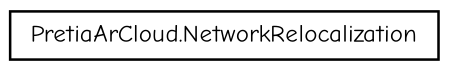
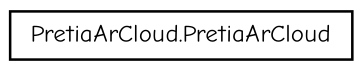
  digraph {
    rankdir=LR
    fontname="Comic Neue"
-   n1 [color=black fillcolor=white fontname="Comic Neue" fontsize=10 height=0.2 label="PretiaArCloud.NetworkRelocalization" shape=record style=filled width=0.4]
+   n1 [color=black fillcolor=white fontname="Comic Neue" fontsize=10 height=0.2 label="PretiaArCloud.PretiaArCloud" shape=record style=filled width=0.4]
  }
